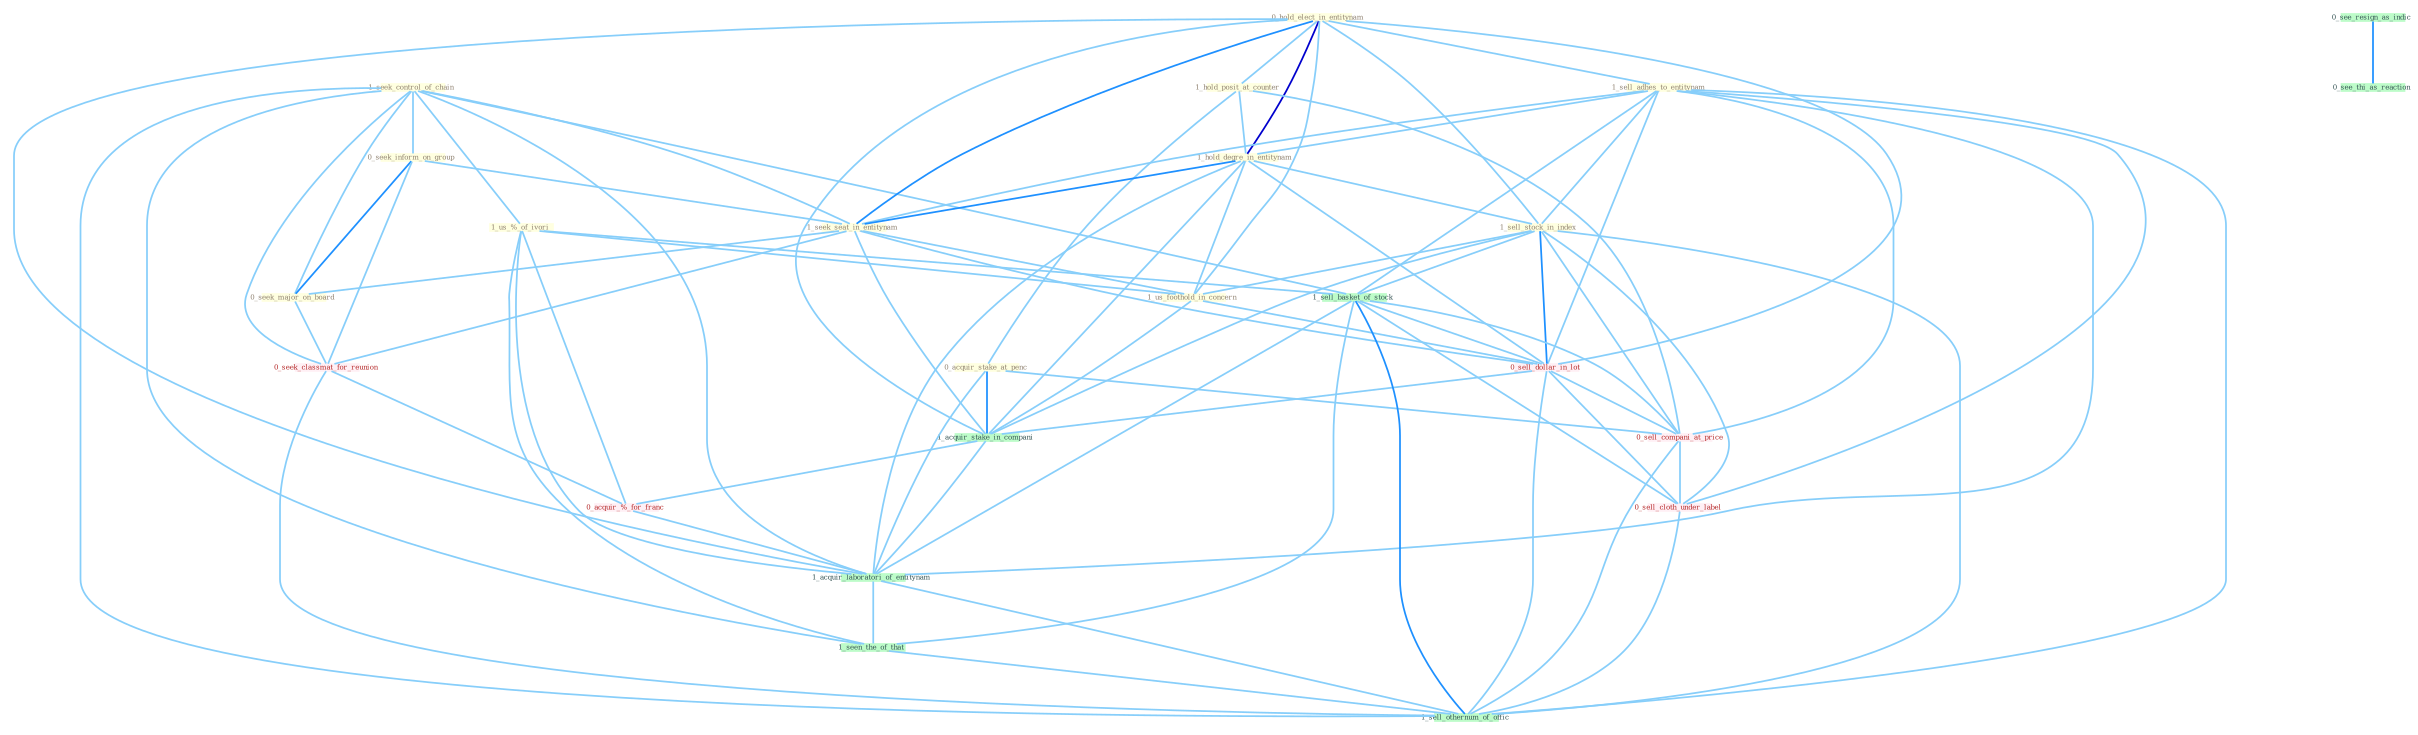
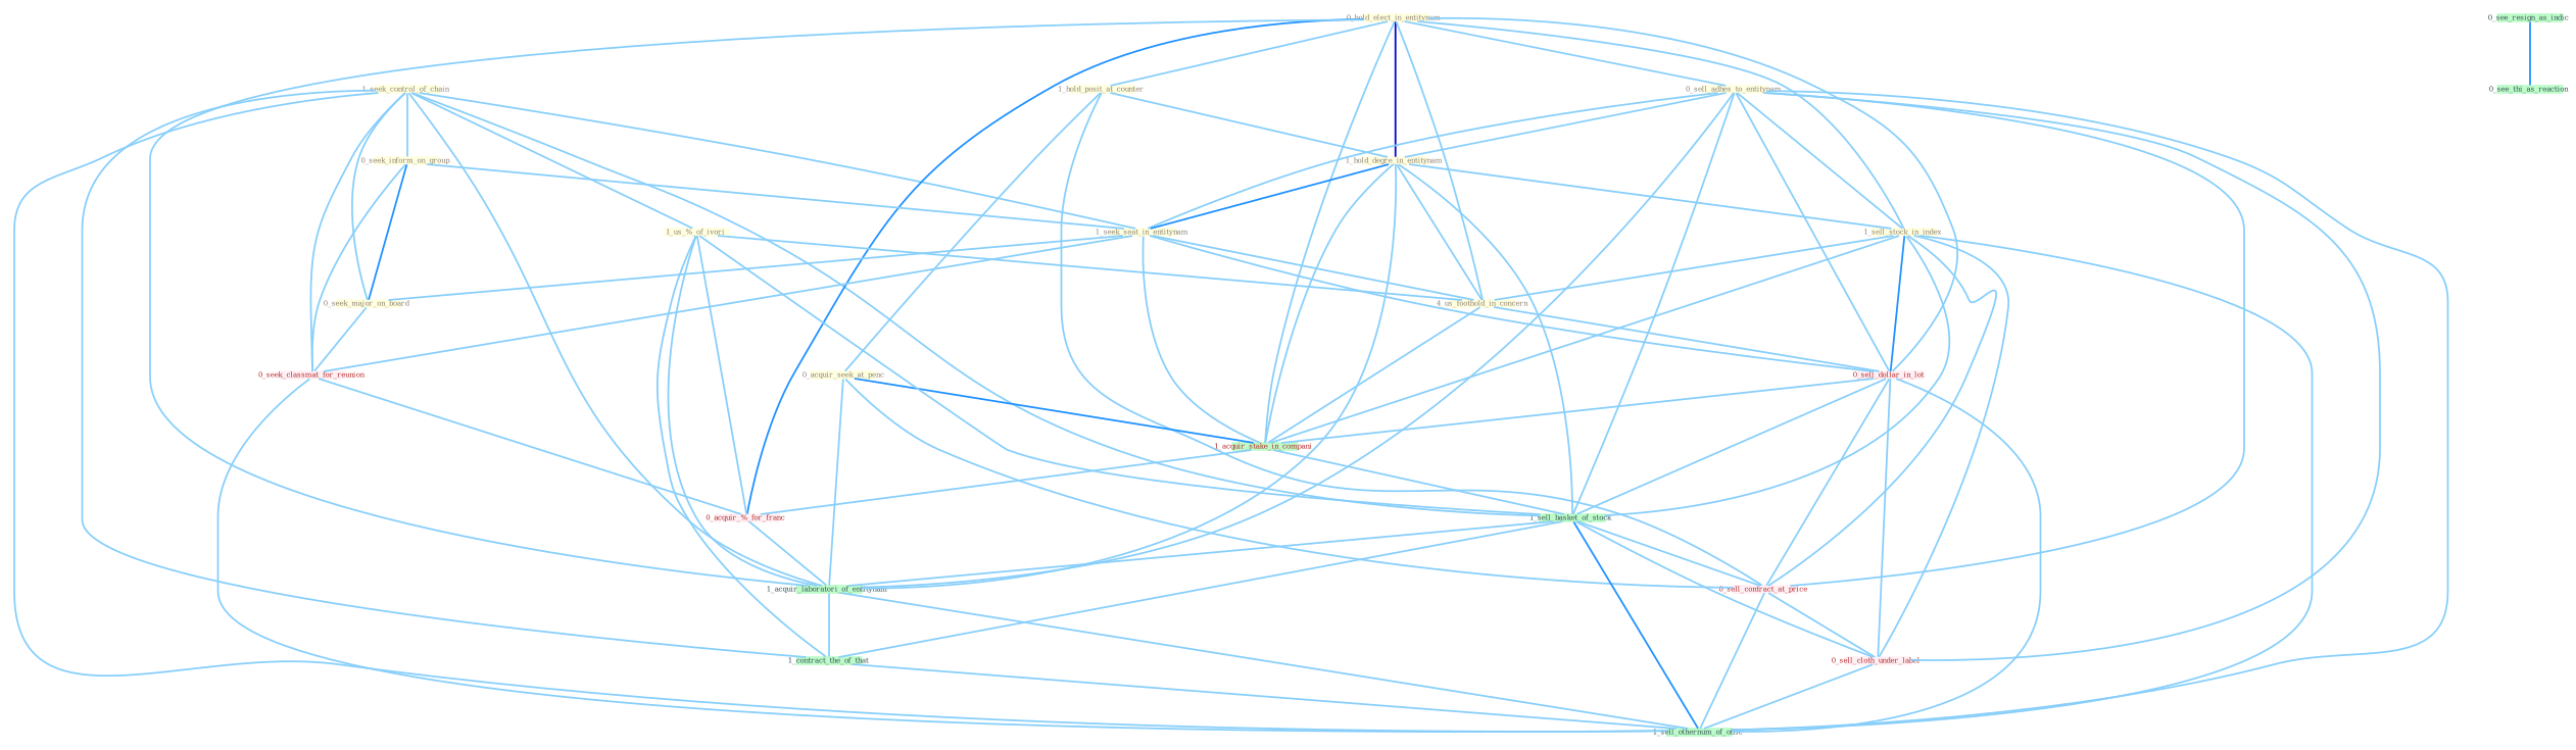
  graph {
    node [color="#ffffe0" fixedsize=true fontcolor="#8b7d6b" fontsize=4 shape=polygon style=filled]
    edge [color="#87cefa" w=1]
    "1_seek_control_of_chain " [height=.06 width=.5]
    "0_hold_elect_in_entitynam " [height=.06 width=.5]
    "1_hold_posit_at_counter " [height=.06 width=.5]
-   "0_acquir_stake_at_penc " [height=.06 width=.5]
+   "0_acquir_stake_at_penc " [height=.06 width=.5 label="0_acquir_seek_at_penc"]
    "0_seek_inform_on_group " [height=.06 width=.5]
-   "0_sell_adhes_to_entitynam " [height=.06 width=.5 label="1_sell_adhes_to_entitynam"]
+   "0_sell_adhes_to_entitynam " [height=.06 width=.5]
    "1_hold_degre_in_entitynam " [height=.06 width=.5]
    "1_sell_stock_in_index " [height=.06 width=.5]
    "1_us_%_of_ivori " [height=.06 width=.5]
    "1_seek_seat_in_entitynam " [height=.06 width=.5]
-   "1_us_foothold_in_concern " [height=.06 width=.5]
+   "1_us_foothold_in_concern " [height=.06 width=.5 label="4_us_foothold_in_concern"]
    "0_seek_major_on_board " [height=.06 width=.5]
    "0_seek_classmat_for_reunion " [color="#fff0f5" fontcolor="#b22222" height=.06 width=.5]
    "0_sell_dollar_in_lot " [color="#fff0f5" fontcolor="#b22222" height=.06 width=.5]
    "0_acquir_%_for_franc " [color="#fff0f5" fontcolor="#b22222" height=.06 width=.5]
-   "0_sell_contract_at_price " [color="#fff0f5" fontcolor="#b22222" height=.06 width=.5 label="0_sell_compani_at_price"]
+   "0_sell_contract_at_price " [color="#fff0f5" fontcolor="#b22222" height=.06 width=.5]
    "0_sell_cloth_under_label " [color="#fff0f5" fontcolor="#b22222" height=.06 width=.5]
    "1_sell_basket_of_stock " [color="#BDFCC9" fontcolor="#2f4f4f" height=.06 width=.5]
    "1_acquir_laboratori_of_entitynam " [color="#BDFCC9" fontcolor="#2f4f4f" height=.06 width=.5]
-   "1_seen_the_of_that " [color="#BDFCC9" fontcolor="#2f4f4f" height=.06 width=.5]
+   "1_seen_the_of_that " [color="#BDFCC9" fontcolor="#2f4f4f" height=.06 width=.5 label="1_contract_the_of_that"]
    "1_sell_othernum_of_offic " [color="#BDFCC9" fontcolor="#2f4f4f" height=.06 width=.5]
-   "1_acquir_stake_in_compani " [color="#BDFCC9" fontcolor="#2f4f4f" height=.06 width=.5]
+   "1_acquir_stake_in_compani " [color="#BDFCC9" fontcolor="#b22222" height=.06 width=.5]
    "0_see_resign_as_indic " [color="#BDFCC9" fontcolor="#2f4f4f" height=.06 width=.5]
    "0_see_thi_as_reaction " [color="#BDFCC9" fontcolor="#2f4f4f" height=.06 width=.5]
    subgraph sub_1 {
      "1_seek_control_of_chain "
      "0_hold_elect_in_entitynam "
      "1_hold_posit_at_counter "
      "0_acquir_stake_at_penc "
      "0_seek_inform_on_group "
      "0_sell_adhes_to_entitynam "
      "1_hold_degre_in_entitynam "
      "1_sell_stock_in_index "
      "1_us_%_of_ivori "
      "1_seek_seat_in_entitynam "
      "1_us_foothold_in_concern "
      "0_seek_major_on_board "
    }
    subgraph sub_2 {
      "0_seek_classmat_for_reunion "
      "0_sell_dollar_in_lot "
      "0_acquir_%_for_franc "
      "0_sell_contract_at_price "
      "0_sell_cloth_under_label "
    }
    "1_seek_control_of_chain " -- "0_seek_inform_on_group "
    "1_seek_control_of_chain " -- "1_us_%_of_ivori "
    "1_seek_control_of_chain " -- "1_seek_seat_in_entitynam "
    "1_seek_control_of_chain " -- "0_seek_major_on_board "
    "1_seek_control_of_chain " -- "0_seek_classmat_for_reunion "
    "1_seek_control_of_chain " -- "1_sell_basket_of_stock "
    "1_seek_control_of_chain " -- "1_acquir_laboratori_of_entitynam "
    "1_seek_control_of_chain " -- "1_seen_the_of_that "
    "1_seek_control_of_chain " -- "1_sell_othernum_of_offic "
    "0_hold_elect_in_entitynam " -- "1_hold_posit_at_counter "
    "0_hold_elect_in_entitynam " -- "0_sell_adhes_to_entitynam "
    "0_hold_elect_in_entitynam " -- "1_hold_degre_in_entitynam " [color="#0000cd" w=3]
    "0_hold_elect_in_entitynam " -- "1_sell_stock_in_index "
-   "0_hold_elect_in_entitynam " -- "1_seek_seat_in_entitynam " [color="#1e90ff" w=2]
+   "0_hold_elect_in_entitynam " -- "0_acquir_%_for_franc " [color="#1e90ff" w=2]
    "0_hold_elect_in_entitynam " -- "1_us_foothold_in_concern "
    "0_hold_elect_in_entitynam " -- "0_sell_dollar_in_lot "
    "0_hold_elect_in_entitynam " -- "1_acquir_laboratori_of_entitynam "
    "0_hold_elect_in_entitynam " -- "1_acquir_stake_in_compani "
    "1_hold_posit_at_counter " -- "0_acquir_stake_at_penc "
    "1_hold_posit_at_counter " -- "1_hold_degre_in_entitynam "
    "1_hold_posit_at_counter " -- "0_sell_contract_at_price "
    "0_acquir_stake_at_penc " -- "0_sell_contract_at_price "
    "0_acquir_stake_at_penc " -- "1_acquir_laboratori_of_entitynam "
    "0_acquir_stake_at_penc " -- "1_acquir_stake_in_compani " [color="#1e90ff" w=2]
    "0_seek_inform_on_group " -- "1_seek_seat_in_entitynam "
    "0_seek_inform_on_group " -- "0_seek_major_on_board " [color="#1e90ff" w=2]
    "0_seek_inform_on_group " -- "0_seek_classmat_for_reunion "
    "0_sell_adhes_to_entitynam " -- "1_hold_degre_in_entitynam "
    "0_sell_adhes_to_entitynam " -- "1_sell_stock_in_index "
    "0_sell_adhes_to_entitynam " -- "1_seek_seat_in_entitynam "
    "0_sell_adhes_to_entitynam " -- "0_sell_dollar_in_lot "
    "0_sell_adhes_to_entitynam " -- "0_sell_contract_at_price "
    "0_sell_adhes_to_entitynam " -- "0_sell_cloth_under_label "
    "0_sell_adhes_to_entitynam " -- "1_sell_basket_of_stock "
    "0_sell_adhes_to_entitynam " -- "1_acquir_laboratori_of_entitynam "
    "0_sell_adhes_to_entitynam " -- "1_sell_othernum_of_offic "
    "1_hold_degre_in_entitynam " -- "1_sell_stock_in_index "
    "1_hold_degre_in_entitynam " -- "1_seek_seat_in_entitynam " [color="#1e90ff" w=2]
    "1_hold_degre_in_entitynam " -- "1_us_foothold_in_concern "
-   "1_hold_degre_in_entitynam " -- "0_sell_dollar_in_lot "
+   "1_hold_degre_in_entitynam " -- "1_sell_basket_of_stock "
    "1_hold_degre_in_entitynam " -- "1_acquir_laboratori_of_entitynam "
    "1_hold_degre_in_entitynam " -- "1_acquir_stake_in_compani "
    "1_sell_stock_in_index " -- "1_us_foothold_in_concern "
    "1_sell_stock_in_index " -- "0_sell_dollar_in_lot " [color="#1e90ff" w=2]
    "1_sell_stock_in_index " -- "0_sell_contract_at_price "
    "1_sell_stock_in_index " -- "0_sell_cloth_under_label "
    "1_sell_stock_in_index " -- "1_sell_basket_of_stock "
    "1_sell_stock_in_index " -- "1_sell_othernum_of_offic "
    "1_sell_stock_in_index " -- "1_acquir_stake_in_compani "
    "1_us_%_of_ivori " -- "1_us_foothold_in_concern "
    "1_us_%_of_ivori " -- "0_acquir_%_for_franc "
    "1_us_%_of_ivori " -- "1_sell_basket_of_stock "
    "1_us_%_of_ivori " -- "1_acquir_laboratori_of_entitynam "
    "1_us_%_of_ivori " -- "1_seen_the_of_that "
    "1_seek_seat_in_entitynam " -- "1_us_foothold_in_concern "
    "1_seek_seat_in_entitynam " -- "0_seek_major_on_board "
    "1_seek_seat_in_entitynam " -- "0_seek_classmat_for_reunion "
    "1_seek_seat_in_entitynam " -- "0_sell_dollar_in_lot "
    "1_seek_seat_in_entitynam " -- "1_acquir_stake_in_compani "
    "1_us_foothold_in_concern " -- "0_sell_dollar_in_lot "
    "1_us_foothold_in_concern " -- "1_acquir_stake_in_compani "
    "0_seek_major_on_board " -- "0_seek_classmat_for_reunion "
    "0_seek_classmat_for_reunion " -- "0_acquir_%_for_franc "
    "0_seek_classmat_for_reunion " -- "1_sell_othernum_of_offic "
    "0_sell_dollar_in_lot " -- "0_sell_contract_at_price "
    "0_sell_dollar_in_lot " -- "0_sell_cloth_under_label "
    "0_sell_dollar_in_lot " -- "1_sell_othernum_of_offic "
    "0_sell_dollar_in_lot " -- "1_acquir_stake_in_compani "
    "0_acquir_%_for_franc " -- "1_acquir_laboratori_of_entitynam "
    "0_sell_contract_at_price " -- "0_sell_cloth_under_label "
    "0_sell_contract_at_price " -- "1_sell_othernum_of_offic "
    "0_sell_cloth_under_label " -- "1_sell_othernum_of_offic "
    "1_sell_basket_of_stock " -- "0_sell_dollar_in_lot "
    "1_sell_basket_of_stock " -- "0_sell_contract_at_price "
    "1_sell_basket_of_stock " -- "0_sell_cloth_under_label "
    "1_sell_basket_of_stock " -- "1_acquir_laboratori_of_entitynam "
    "1_sell_basket_of_stock " -- "1_seen_the_of_that "
    "1_sell_basket_of_stock " -- "1_sell_othernum_of_offic " [color="#1e90ff" w=2]
    "1_acquir_laboratori_of_entitynam " -- "1_seen_the_of_that "
    "1_acquir_laboratori_of_entitynam " -- "1_sell_othernum_of_offic "
    "1_seen_the_of_that " -- "1_sell_othernum_of_offic "
    "1_acquir_stake_in_compani " -- "0_acquir_%_for_franc "
-   "1_acquir_stake_in_compani " -- "1_acquir_laboratori_of_entitynam "
+   "1_acquir_stake_in_compani " -- "1_sell_basket_of_stock "
    "0_see_resign_as_indic " -- "0_see_thi_as_reaction " [color="#1e90ff" w=2]
  }
